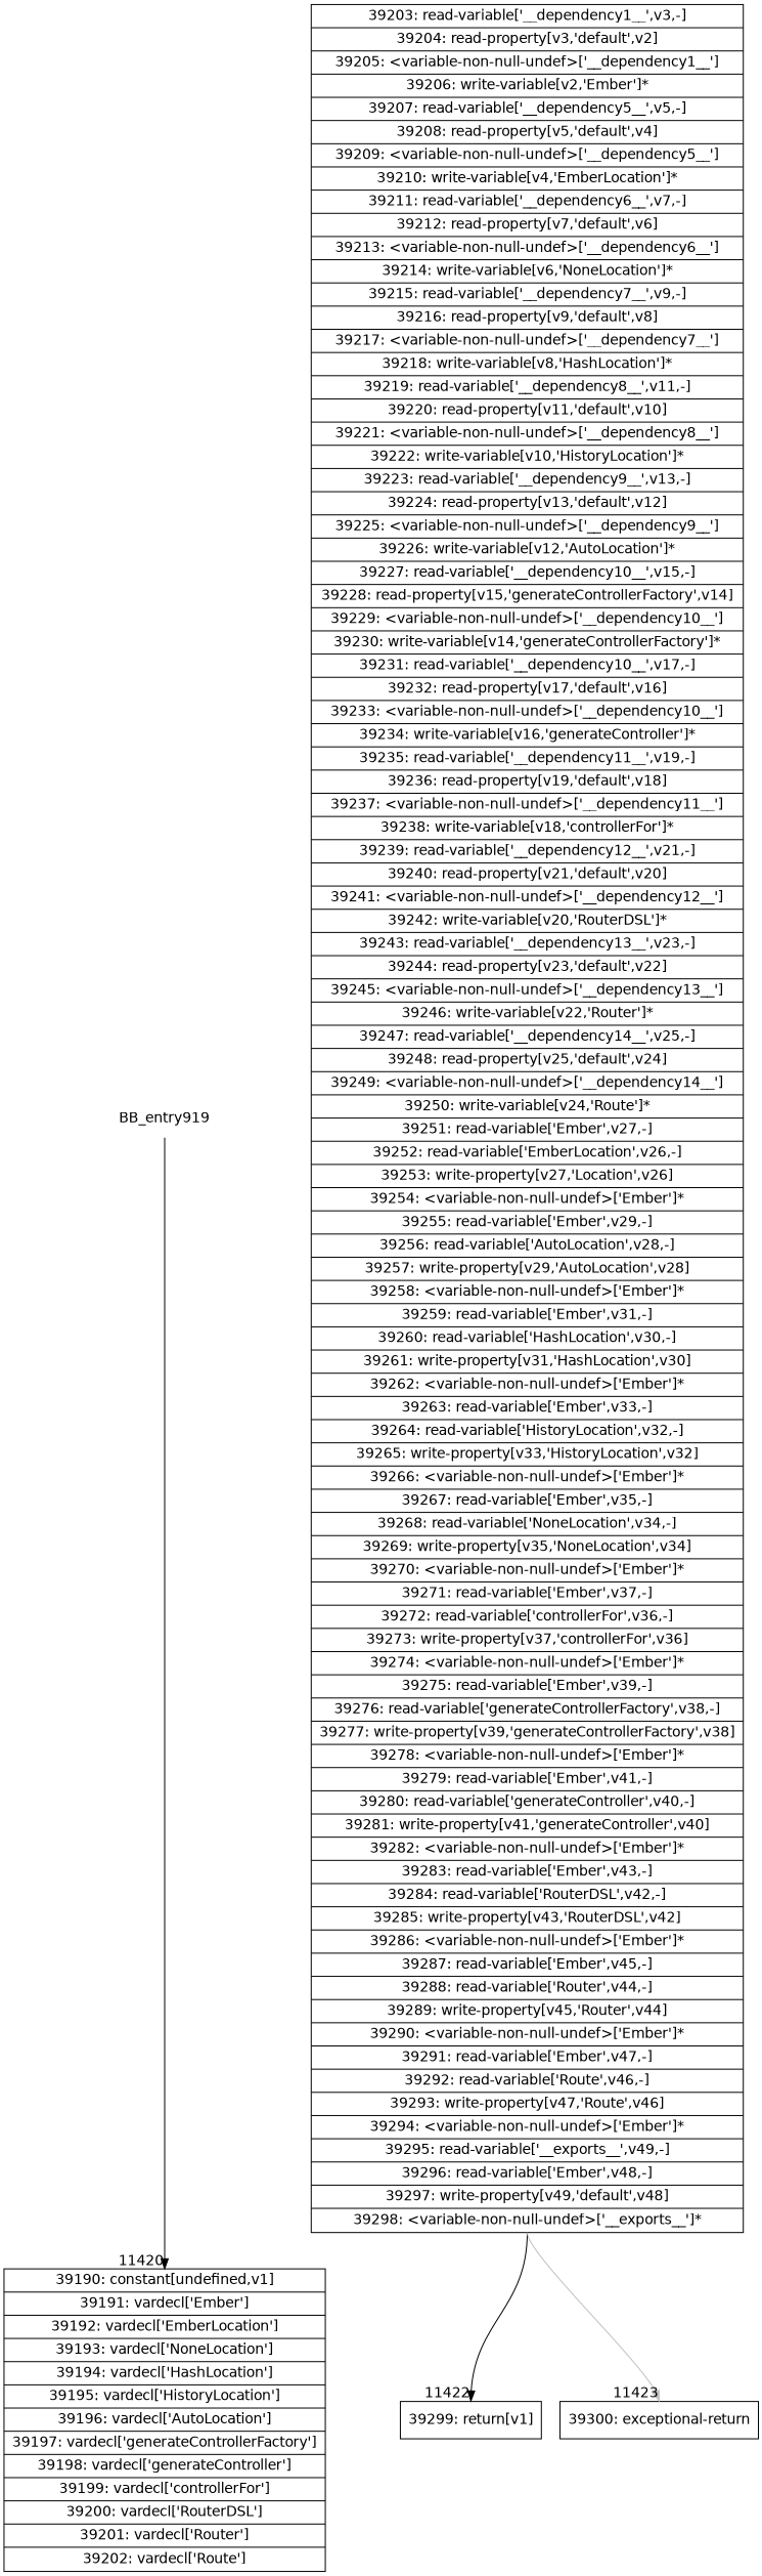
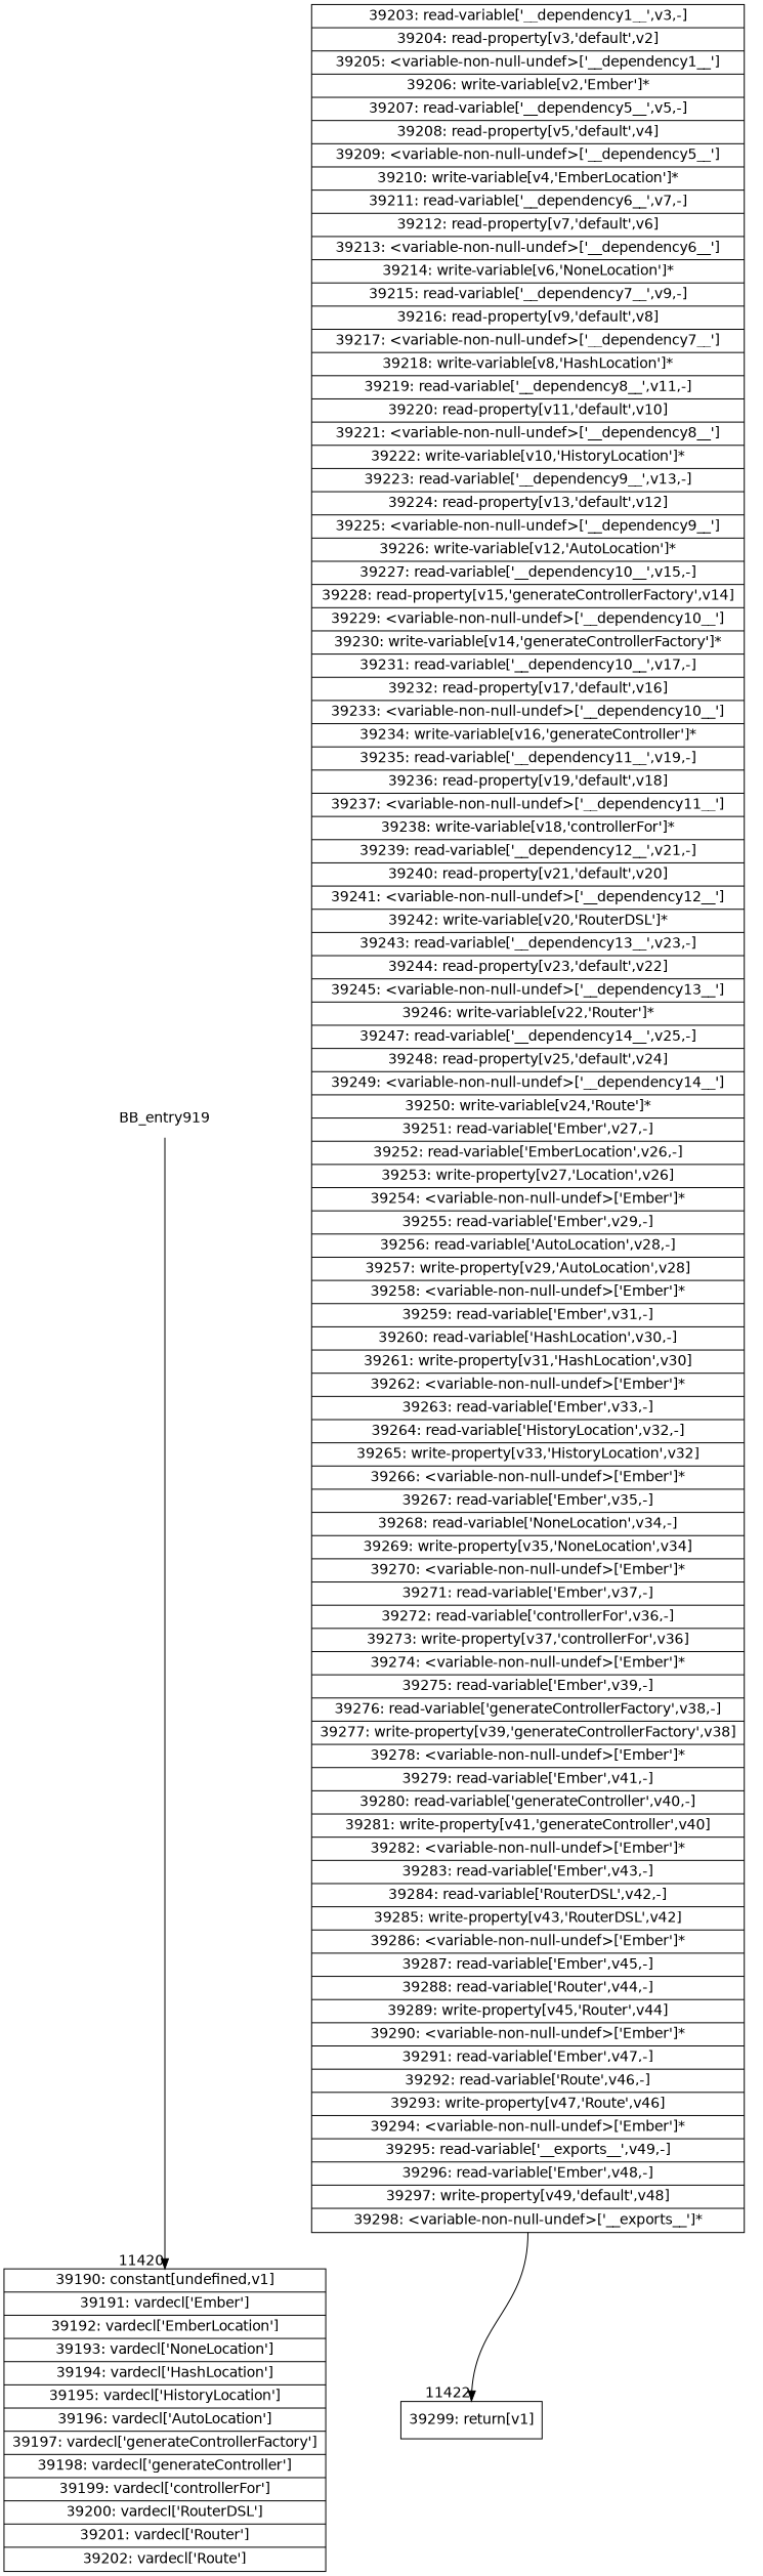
  digraph {
    fontname="DejaVu Sans"
    rankdir=TD
    node [fontname="DejaVu Sans" shape=record]
    edge [fontname="DejaVu Sans" headport=n tailport=s]
    n1 [label=BB_entry919 shape=none]
    n2 [label="{39190: constant[undefined,v1]|39191: vardecl['Ember']|39192: vardecl['EmberLocation']|39193: vardecl['NoneLocation']|39194: vardecl['HashLocation']|39195: vardecl['HistoryLocation']|39196: vardecl['AutoLocation']|39197: vardecl['generateControllerFactory']|39198: vardecl['generateController']|39199: vardecl['controllerFor']|39200: vardecl['RouterDSL']|39201: vardecl['Router']|39202: vardecl['Route']}"]
    n3 [label="{39203: read-variable['__dependency1__',v3,-]|39204: read-property[v3,'default',v2]|39205: \<variable-non-null-undef\>['__dependency1__']|39206: write-variable[v2,'Ember']*|39207: read-variable['__dependency5__',v5,-]|39208: read-property[v5,'default',v4]|39209: \<variable-non-null-undef\>['__dependency5__']|39210: write-variable[v4,'EmberLocation']*|39211: read-variable['__dependency6__',v7,-]|39212: read-property[v7,'default',v6]|39213: \<variable-non-null-undef\>['__dependency6__']|39214: write-variable[v6,'NoneLocation']*|39215: read-variable['__dependency7__',v9,-]|39216: read-property[v9,'default',v8]|39217: \<variable-non-null-undef\>['__dependency7__']|39218: write-variable[v8,'HashLocation']*|39219: read-variable['__dependency8__',v11,-]|39220: read-property[v11,'default',v10]|39221: \<variable-non-null-undef\>['__dependency8__']|39222: write-variable[v10,'HistoryLocation']*|39223: read-variable['__dependency9__',v13,-]|39224: read-property[v13,'default',v12]|39225: \<variable-non-null-undef\>['__dependency9__']|39226: write-variable[v12,'AutoLocation']*|39227: read-variable['__dependency10__',v15,-]|39228: read-property[v15,'generateControllerFactory',v14]|39229: \<variable-non-null-undef\>['__dependency10__']|39230: write-variable[v14,'generateControllerFactory']*|39231: read-variable['__dependency10__',v17,-]|39232: read-property[v17,'default',v16]|39233: \<variable-non-null-undef\>['__dependency10__']|39234: write-variable[v16,'generateController']*|39235: read-variable['__dependency11__',v19,-]|39236: read-property[v19,'default',v18]|39237: \<variable-non-null-undef\>['__dependency11__']|39238: write-variable[v18,'controllerFor']*|39239: read-variable['__dependency12__',v21,-]|39240: read-property[v21,'default',v20]|39241: \<variable-non-null-undef\>['__dependency12__']|39242: write-variable[v20,'RouterDSL']*|39243: read-variable['__dependency13__',v23,-]|39244: read-property[v23,'default',v22]|39245: \<variable-non-null-undef\>['__dependency13__']|39246: write-variable[v22,'Router']*|39247: read-variable['__dependency14__',v25,-]|39248: read-property[v25,'default',v24]|39249: \<variable-non-null-undef\>['__dependency14__']|39250: write-variable[v24,'Route']*|39251: read-variable['Ember',v27,-]|39252: read-variable['EmberLocation',v26,-]|39253: write-property[v27,'Location',v26]|39254: \<variable-non-null-undef\>['Ember']*|39255: read-variable['Ember',v29,-]|39256: read-variable['AutoLocation',v28,-]|39257: write-property[v29,'AutoLocation',v28]|39258: \<variable-non-null-undef\>['Ember']*|39259: read-variable['Ember',v31,-]|39260: read-variable['HashLocation',v30,-]|39261: write-property[v31,'HashLocation',v30]|39262: \<variable-non-null-undef\>['Ember']*|39263: read-variable['Ember',v33,-]|39264: read-variable['HistoryLocation',v32,-]|39265: write-property[v33,'HistoryLocation',v32]|39266: \<variable-non-null-undef\>['Ember']*|39267: read-variable['Ember',v35,-]|39268: read-variable['NoneLocation',v34,-]|39269: write-property[v35,'NoneLocation',v34]|39270: \<variable-non-null-undef\>['Ember']*|39271: read-variable['Ember',v37,-]|39272: read-variable['controllerFor',v36,-]|39273: write-property[v37,'controllerFor',v36]|39274: \<variable-non-null-undef\>['Ember']*|39275: read-variable['Ember',v39,-]|39276: read-variable['generateControllerFactory',v38,-]|39277: write-property[v39,'generateControllerFactory',v38]|39278: \<variable-non-null-undef\>['Ember']*|39279: read-variable['Ember',v41,-]|39280: read-variable['generateController',v40,-]|39281: write-property[v41,'generateController',v40]|39282: \<variable-non-null-undef\>['Ember']*|39283: read-variable['Ember',v43,-]|39284: read-variable['RouterDSL',v42,-]|39285: write-property[v43,'RouterDSL',v42]|39286: \<variable-non-null-undef\>['Ember']*|39287: read-variable['Ember',v45,-]|39288: read-variable['Router',v44,-]|39289: write-property[v45,'Router',v44]|39290: \<variable-non-null-undef\>['Ember']*|39291: read-variable['Ember',v47,-]|39292: read-variable['Route',v46,-]|39293: write-property[v47,'Route',v46]|39294: \<variable-non-null-undef\>['Ember']*|39295: read-variable['__exports__',v49,-]|39296: read-variable['Ember',v48,-]|39297: write-property[v49,'default',v48]|39298: \<variable-non-null-undef\>['__exports__']*}"]
    n4 [label="{39299: return[v1]}"]
-   n5 [label="{39300: exceptional-return}"]
    n1 -> n2 [headlabel="    11420"]
    n3 -> n4 [headlabel="      11422"]
-   n3 -> n5 [color=gray headlabel="      11423"]
  }
